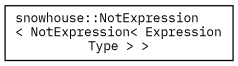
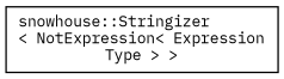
  digraph {
    rankdir=TB
    fontname="IBM Plex Mono"
-   n1 [color=black fillcolor=white fontname="IBM Plex Mono" fontsize=10 height=0.2 label="snowhouse::NotExpression\l\< NotExpression\< Expression\lType \> \>" shape=record style=filled width=0.4]
+   n1 [color=black fillcolor=white fontname="IBM Plex Mono" fontsize=10 height=0.2 label="snowhouse::Stringizer\l\< NotExpression\< Expression\lType \> \>" shape=record style=filled width=0.4]
  }
